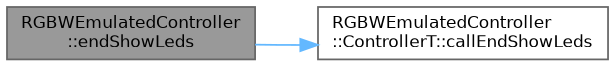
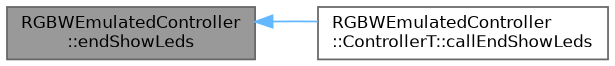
  digraph {
    rankdir=LR
    node [fontname=Helvetica fontsize=10 shape=box style=filled]
    n1 [color=gray40 fillcolor=grey60 fontcolor=black height=0.2 label="RGBWEmulatedController\l::endShowLeds" width=0.4]
    n2 [color=grey40 fillcolor=white height=0.2 label="RGBWEmulatedController\l::ControllerT::callEndShowLeds" width=0.4]
-   n1 -> n2 [color=steelblue1 fontname=Helvetica fontsize=10 labelfontname=Helvetica labelfontsize=10 style=solid]
+   n2 -> n1 [color=steelblue1 fontname=Helvetica fontsize=10 labelfontname=Helvetica labelfontsize=10 style=solid]
  }
